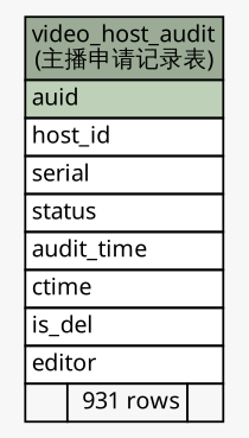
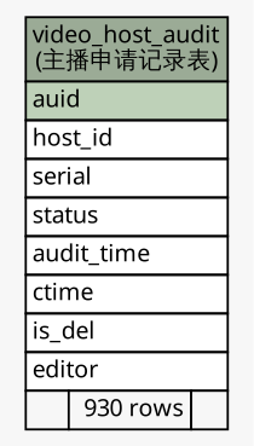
  digraph {
    bgcolor="#f7f7f7"
    fontname="Microsoft YaHei"
    fontsize=11
    nodesep=0.18
    rankdir=RL
    ranksep=0.46
-   n1 [fontname="Microsoft YaHei" fontsize=11 label=<     <TABLE BORDER="0" CELLBORDER="1" CELLSPACING="0" BGCOLOR="#ffffff">       <TR><TD COLSPAN="3" BGCOLOR="#9bab96" ALIGN="CENTER">video_host_audit<br/>(主播申请记录表)</TD></TR>       <TR><TD PORT="auid" COLSPAN="3" BGCOLOR="#bed1b8" ALIGN="LEFT">auid</TD></TR>       <TR><TD PORT="host_id" COLSPAN="3" ALIGN="LEFT">host_id</TD></TR>       <TR><TD PORT="serial" COLSPAN="3" ALIGN="LEFT">serial</TD></TR>       <TR><TD PORT="status" COLSPAN="3" ALIGN="LEFT">status</TD></TR>       <TR><TD PORT="audit_time" COLSPAN="3" ALIGN="LEFT">audit_time</TD></TR>       <TR><TD PORT="ctime" COLSPAN="3" ALIGN="LEFT">ctime</TD></TR>       <TR><TD PORT="is_del" COLSPAN="3" ALIGN="LEFT">is_del</TD></TR>       <TR><TD PORT="editor" COLSPAN="3" ALIGN="LEFT">editor</TD></TR>       <TR><TD ALIGN="LEFT" BGCOLOR="#f7f7f7">  </TD><TD ALIGN="RIGHT" BGCOLOR="#f7f7f7">931 rows</TD><TD ALIGN="RIGHT" BGCOLOR="#f7f7f7">  </TD></TR>     </TABLE>> shape=plaintext]
+   n1 [fontname="Microsoft YaHei" fontsize=11 label=<     <TABLE BORDER="0" CELLBORDER="1" CELLSPACING="0" BGCOLOR="#ffffff">       <TR><TD COLSPAN="3" BGCOLOR="#9bab96" ALIGN="CENTER">video_host_audit<br/>(主播申请记录表)</TD></TR>       <TR><TD PORT="auid" COLSPAN="3" BGCOLOR="#bed1b8" ALIGN="LEFT">auid</TD></TR>       <TR><TD PORT="host_id" COLSPAN="3" ALIGN="LEFT">host_id</TD></TR>       <TR><TD PORT="serial" COLSPAN="3" ALIGN="LEFT">serial</TD></TR>       <TR><TD PORT="status" COLSPAN="3" ALIGN="LEFT">status</TD></TR>       <TR><TD PORT="audit_time" COLSPAN="3" ALIGN="LEFT">audit_time</TD></TR>       <TR><TD PORT="ctime" COLSPAN="3" ALIGN="LEFT">ctime</TD></TR>       <TR><TD PORT="is_del" COLSPAN="3" ALIGN="LEFT">is_del</TD></TR>       <TR><TD PORT="editor" COLSPAN="3" ALIGN="LEFT">editor</TD></TR>       <TR><TD ALIGN="LEFT" BGCOLOR="#f7f7f7">  </TD><TD ALIGN="RIGHT" BGCOLOR="#f7f7f7">930 rows</TD><TD ALIGN="RIGHT" BGCOLOR="#f7f7f7">  </TD></TR>     </TABLE>> shape=plaintext]
  }
